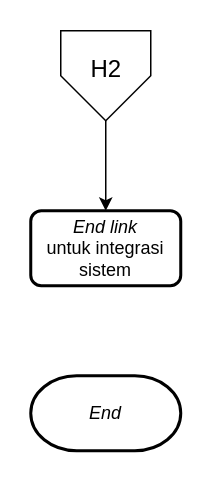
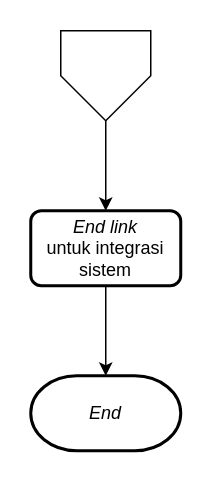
  <mxCell id="0" />
  <mxCell id="1" parent="0" />
  <mxCell id="2" value="" style="group" vertex="1" connectable="0" parent="1"><mxGeometry x="40" y="20" width="60" height="60" as="geometry" /></mxCell>
  <mxCell id="3" value="" style="verticalLabelPosition=bottom;verticalAlign=top;html=1;shape=offPageConnector;rounded=0;size=0.5;" vertex="1" parent="2"><mxGeometry width="60" height="60" as="geometry" /></mxCell>
- <mxCell id="4" value="&lt;font style=&quot;font-size: 16px;&quot;&gt;H2&lt;/font&gt;" style="text;html=1;align=center;verticalAlign=middle;resizable=0;points=[];autosize=1;strokeColor=none;fillColor=none;fontSize=18;" vertex="1" parent="2"><mxGeometry x="10" y="5" width="40" height="40" as="geometry" /></mxCell>
  <mxCell id="5" style="edgeStyle=none;html=1;entryX=0.5;entryY=0;entryDx=0;entryDy=0;" edge="1" parent="1" source="3" target="6"><mxGeometry relative="1" as="geometry"><mxPoint x="70" y="150" as="targetPoint" /></mxGeometry></mxCell>
  <mxCell id="6" value="&lt;i&gt;End link&lt;/i&gt;&lt;div&gt;untuk integrasi&lt;/div&gt;&lt;div&gt;sistem&lt;/div&gt;" style="rounded=1;whiteSpace=wrap;html=1;absoluteArcSize=1;arcSize=14;strokeWidth=2;" vertex="1" parent="1"><mxGeometry x="20" y="140" width="100" height="50" as="geometry" /></mxCell>
  <mxCell id="7" value="&lt;i&gt;End&lt;/i&gt;" style="strokeWidth=2;html=1;shape=mxgraph.flowchart.terminator;whiteSpace=wrap;" vertex="1" parent="1"><mxGeometry x="20" y="250" width="100" height="50" as="geometry" /></mxCell>
+ <mxCell id="8" style="edgeStyle=none;html=1;entryX=0.5;entryY=0;entryDx=0;entryDy=0;entryPerimeter=0;" edge="1" parent="1" source="6" target="7"><mxGeometry relative="1" as="geometry" /></mxCell>
